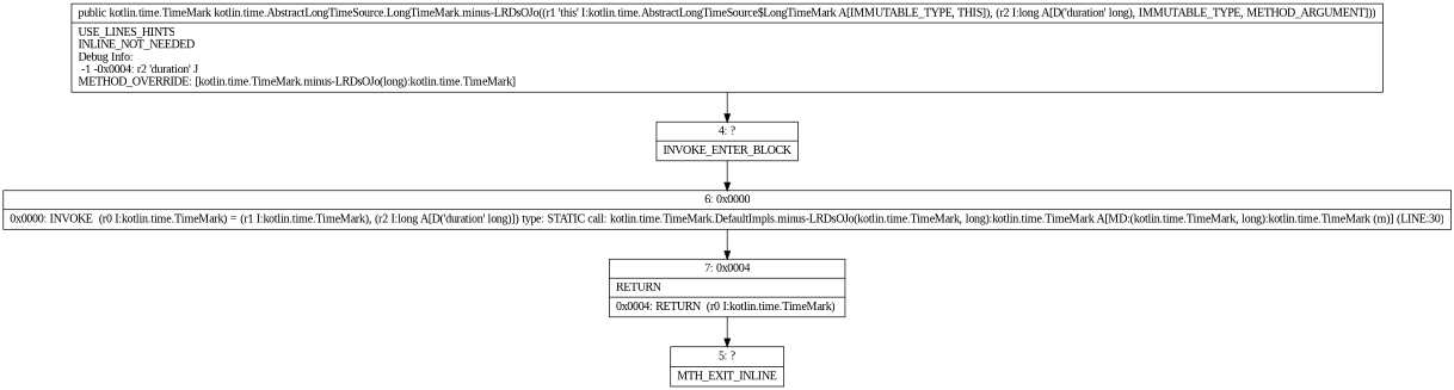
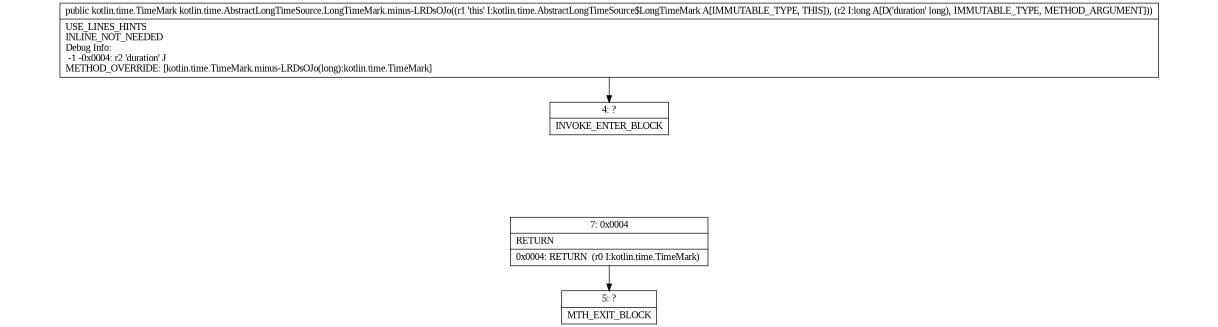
  digraph {
    fontname="Liberation Serif"
    node [fontname="Liberation Serif" shape=record]
    edge [fontname="Liberation Serif"]
    n1 [label="{4\:\ ?|INVOKE_ENTER_BLOCK\l}"]
-   n2 [label="{6\:\ 0x0000|0x0000: INVOKE  (r0 I:kotlin.time.TimeMark) = (r1 I:kotlin.time.TimeMark), (r2 I:long A[D('duration' long)]) type: STATIC call: kotlin.time.TimeMark.DefaultImpls.minus\-LRDsOJo(kotlin.time.TimeMark, long):kotlin.time.TimeMark A[MD:(kotlin.time.TimeMark, long):kotlin.time.TimeMark (m)] (LINE:30)\l}"]
    n3 [label="{7\:\ 0x0004|RETURN\l|0x0004: RETURN  (r0 I:kotlin.time.TimeMark) \l}"]
-   n4 [label="{5\:\ ?|MTH_EXIT_INLINE\l}"]
+   n4 [label="{5\:\ ?|MTH_EXIT_BLOCK\l}"]
    n5 [label="{public kotlin.time.TimeMark kotlin.time.AbstractLongTimeSource.LongTimeMark.minus\-LRDsOJo((r1 'this' I:kotlin.time.AbstractLongTimeSource$LongTimeMark A[IMMUTABLE_TYPE, THIS]), (r2 I:long A[D('duration' long), IMMUTABLE_TYPE, METHOD_ARGUMENT]))  | USE_LINES_HINTS\lINLINE_NOT_NEEDED\lDebug Info:\l  \-1 \-0x0004: r2 'duration' J\lMETHOD_OVERRIDE: [kotlin.time.TimeMark.minus\-LRDsOJo(long):kotlin.time.TimeMark]\l}"]
-   n1 -> n2
-   n2 -> n3
    n3 -> n4
    n5 -> n1
  }
